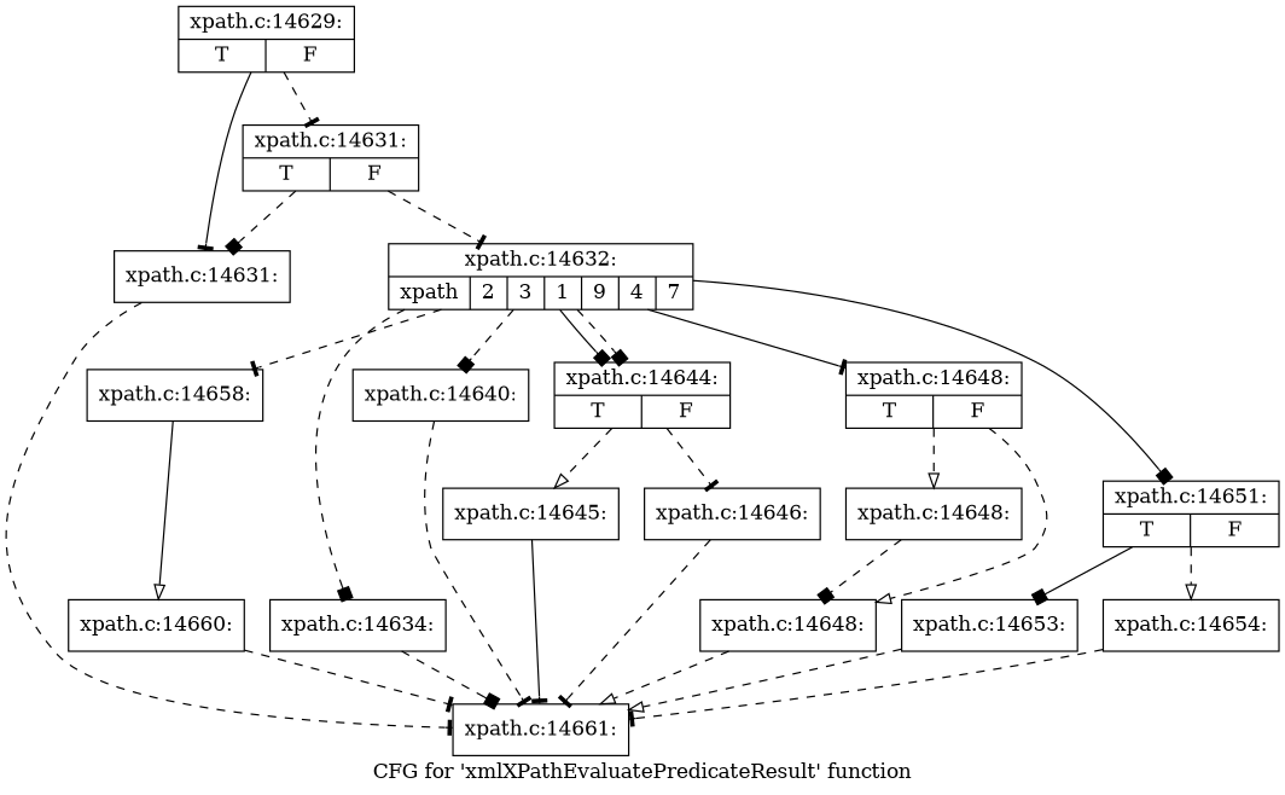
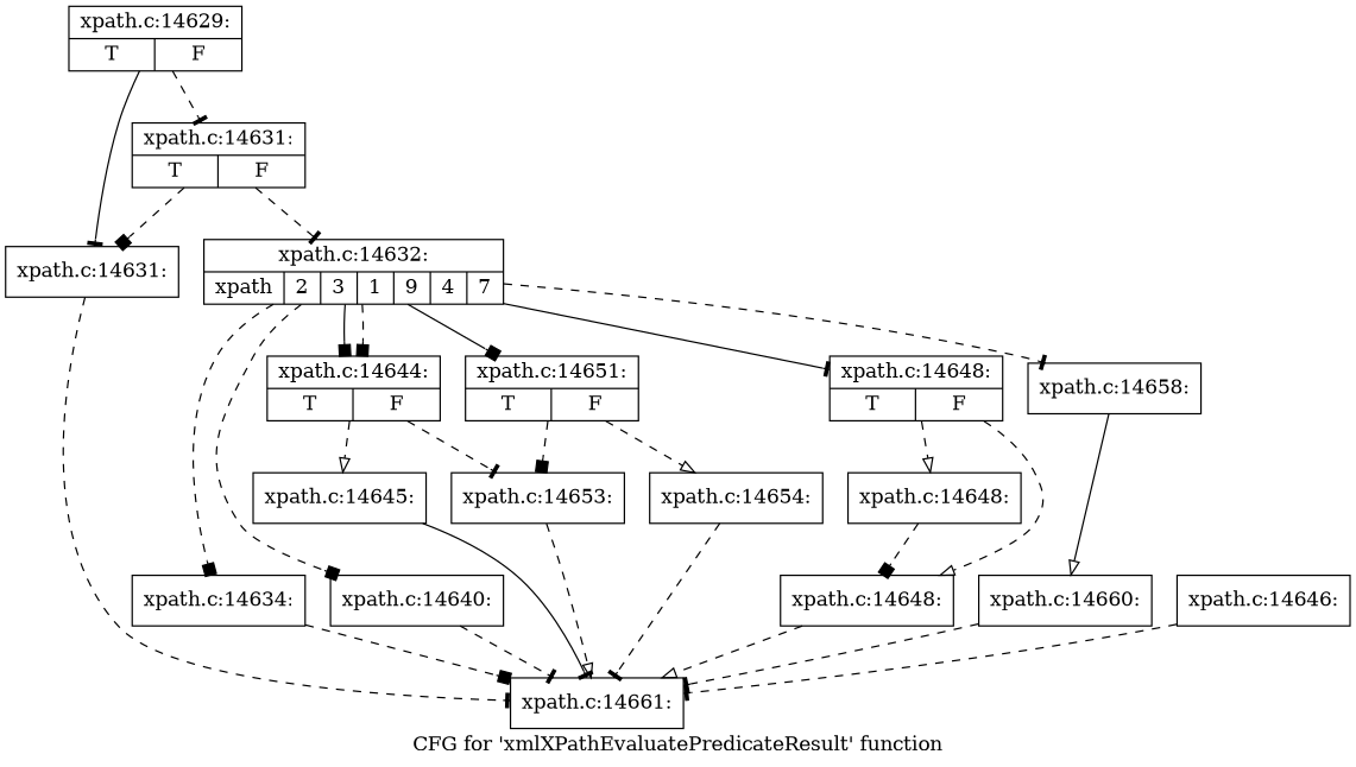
  digraph {
    label="CFG for 'xmlXPathEvaluatePredicateResult' function"
    node [shape=record]
    edge [arrowhead=tee style=dashed]
    n1 [label="{xpath.c:14629:|{<s0>T|<s1>F}}"]
    n2 [label="{xpath.c:14631:}"]
    n3 [label="{xpath.c:14631:|{<s0>T|<s1>F}}"]
    n4 [label="{xpath.c:14661:}"]
    n5 [label="{xpath.c:14632:|{<s0>xpath|<s1>2|<s2>3|<s3>1|<s4>9|<s5>4|<s6>7}}"]
    n6 [label="{xpath.c:14658:}"]
    n7 [label="{xpath.c:14634:}"]
    n8 [label="{xpath.c:14640:}"]
    n9 [label="{xpath.c:14644:|{<s0>T|<s1>F}}"]
    n10 [label="{xpath.c:14648:|{<s0>T|<s1>F}}"]
    n11 [label="{xpath.c:14651:|{<s0>T|<s1>F}}"]
    n12 [label="{xpath.c:14660:}"]
    n13 [label="{xpath.c:14645:}"]
    n14 [label="{xpath.c:14646:}"]
    n15 [label="{xpath.c:14648:}"]
    n16 [label="{xpath.c:14648:}"]
    n17 [label="{xpath.c:14653:}"]
    n18 [label="{xpath.c:14654:}"]
    n1 -> n2 [style=solid]
    n1 -> n3
    n2 -> n4
    n3 -> n2 [arrowhead=box]
    n3 -> n5
    n5 -> n6
    n5 -> n7 [arrowhead=box]
    n5 -> n8 [arrowhead=box]
    n5 -> n9 [arrowhead=box style=solid]
    n5 -> n9 [arrowhead=box]
    n5 -> n10 [style=solid]
    n5 -> n11 [arrowhead=box style=solid]
    n6 -> n12 [arrowhead=onormal style=solid]
    n7 -> n4 [arrowhead=box]
    n8 -> n4
    n9 -> n13 [arrowhead=onormal]
-   n9 -> n14
+   n9 -> n17
    n10 -> n15 [arrowhead=onormal]
    n10 -> n16 [arrowhead=onormal]
-   n11 -> n17 [arrowhead=box style=solid]
+   n11 -> n17 [arrowhead=box]
    n11 -> n18 [arrowhead=onormal]
    n12 -> n4
    n13 -> n4 [style=solid]
    n14 -> n4
    n15 -> n16 [arrowhead=box]
    n16 -> n4 [arrowhead=onormal]
    n17 -> n4 [arrowhead=onormal]
    n18 -> n4
  }
